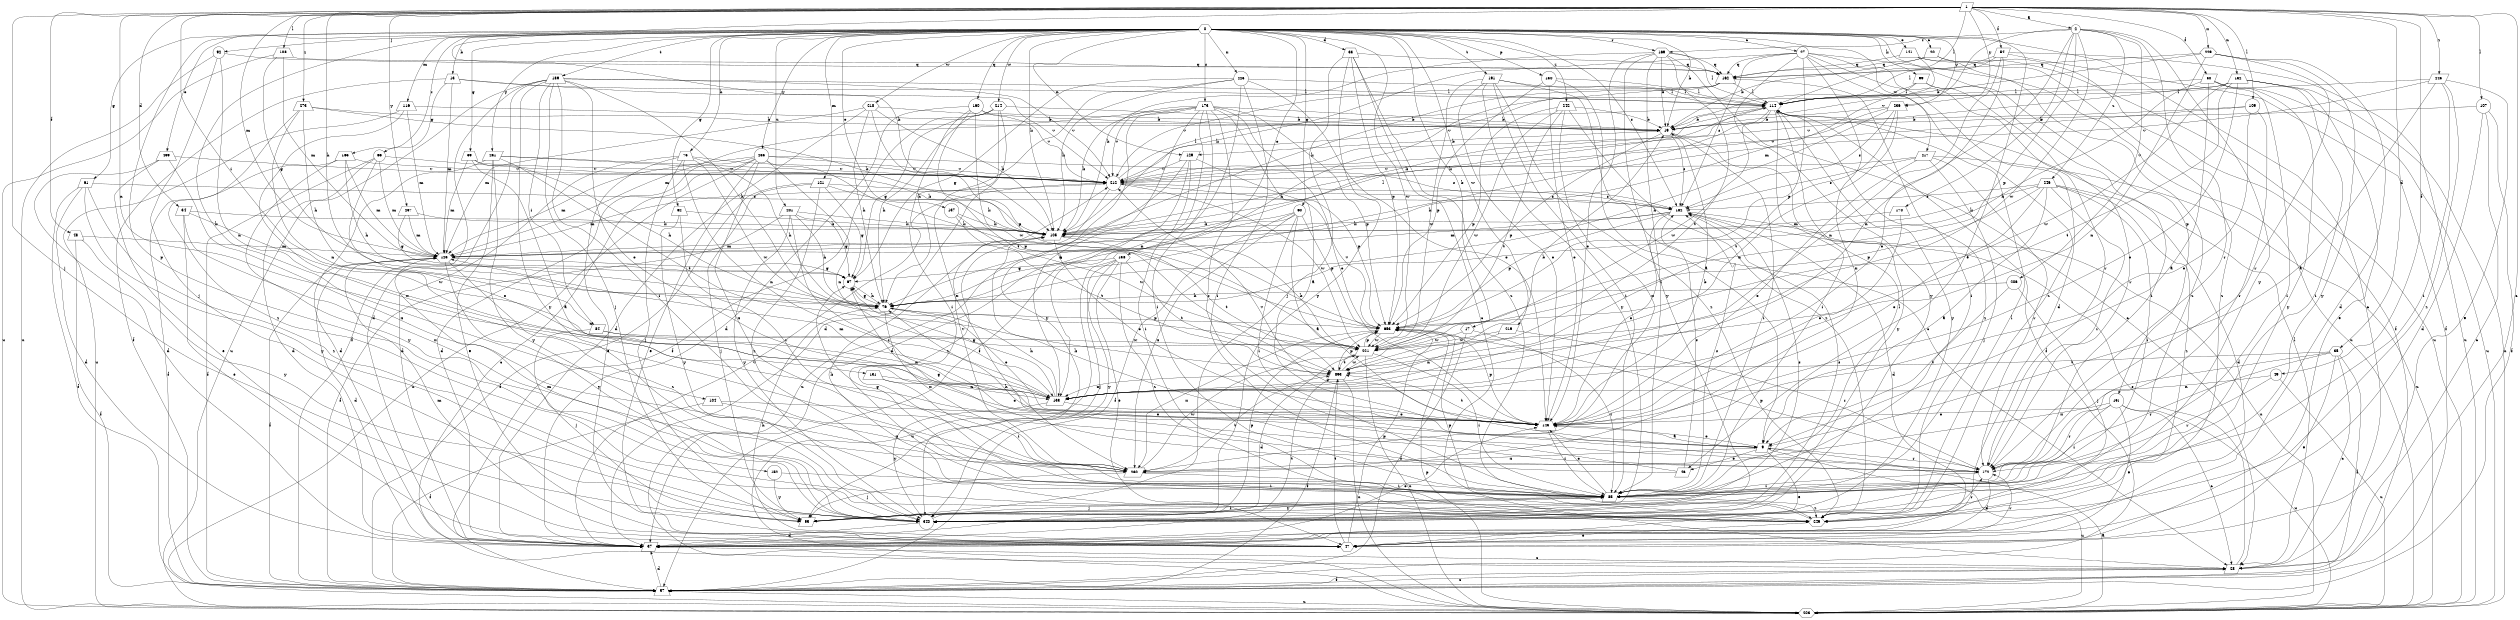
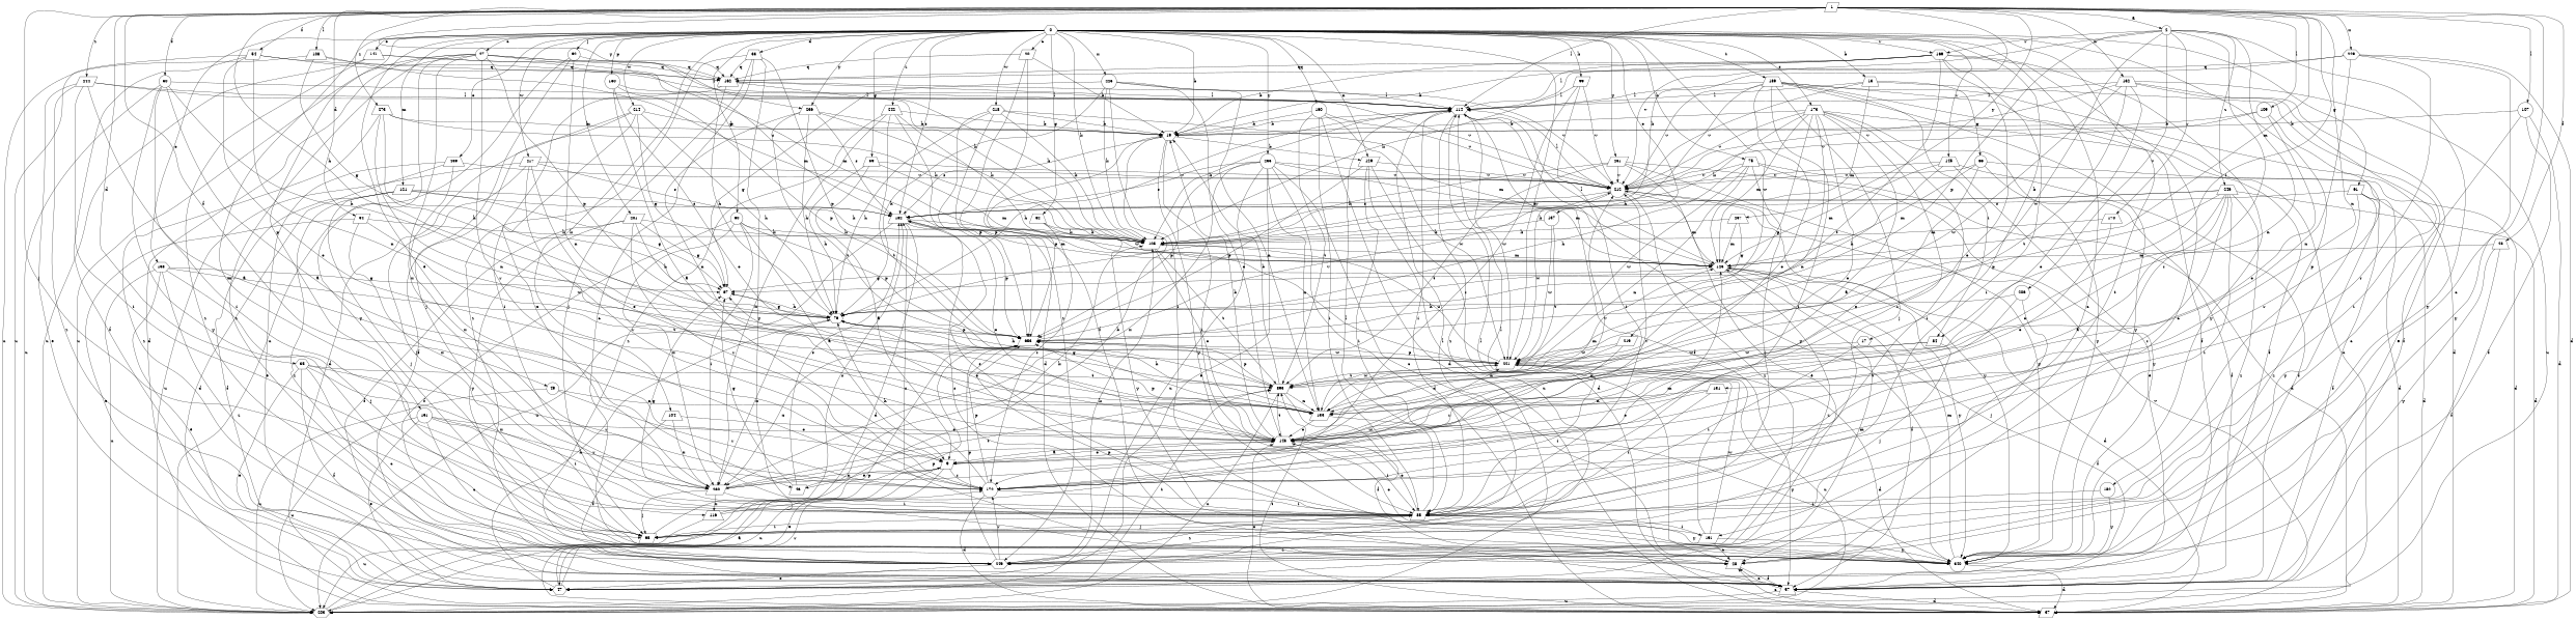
  strict digraph {
    node [shape=parallelogram]
    0 [shape=hexagon]
    13 [shape=trapezium]
    17 [shape=hexagon]
    19 [shape=hexagon]
    20
    27 [shape=circle]
    28
    33 [shape=trapezium]
    46
    59 [shape=trapezium]
    60 [shape=circle]
    61
    62 [shape=trapezium]
    75 [shape=trapezium]
    92 [shape=circle]
    99
    104 [shape=trapezium]
    105
    116 [shape=trapezium]
    121
    129
    137 [shape=circle]
    138 [shape=hexagon]
    n24 [label=439 shape=trapezium]
    141 [shape=trapezium]
    150 [shape=circle]
    151 [shape=circle]
    152 [shape=circle]
    160 [shape=circle]
-   165 [shape=trapezium]
+   165 [shape=trapezium label=145]
    169 [shape=hexagon]
    173 [shape=trapezium]
    182 [shape=trapezium]
    189 [shape=trapezium]
    191
    201
    214 [shape=hexagon]
    217
    218 [shape=hexagon]
    219
    221
    225 [shape=circle]
    231
    235 [shape=circle]
    236 [shape=trapezium]
    242 [shape=trapezium]
    114 [shape=hexagon]
    123 [shape=hexagon]
    212 [shape=circle]
    57 [shape=trapezium]
    66 [shape=circle]
    85
    n53 [label=653]
    n54 [label=340 shape=circle]
    162 [shape=trapezium]
    249 [shape=hexagon]
    172 [shape=circle]
    203 [shape=hexagon]
    230
    37
    95
    67 [shape=circle]
    76 [shape=hexagon]
    9
    133
    47 [shape=hexagon]
    84
    143 [shape=trapezium]
    n69 [label=893]
    1
    2 [shape=circle]
    34
    35 [shape=hexagon]
    48 [shape=trapezium]
    49 [shape=circle]
-   50
+   50 [shape=circle]
    54
    107 [shape=circle]
    108 [shape=trapezium]
    109 [shape=circle]
    131 [shape=trapezium]
    132 [shape=trapezium]
    229 [shape=hexagon]
    237 [shape=trapezium]
    n85 [label=273 shape=trapezium]
-   244 [label=245]
+   244
    170 [shape=trapezium]
    206 [shape=circle]
    246 [shape=trapezium]
    0 -> 13 [label=b]
    0 -> 17 [label=b]
    0 -> 19 [label=b]
    0 -> 20 [label=c]
    0 -> 27 [label=c]
    0 -> 28 [label=c]
    0 -> 33 [label=d]
    0 -> 46 [label=e]
    0 -> 59 [label=g]
    0 -> 60 [label=g]
    0 -> 61 [label=g]
    0 -> 62 [label=g]
    0 -> 75 [label=h]
    0 -> 92 [label=j]
    0 -> 99 [label=k]
    0 -> 104 [label=k]
    0 -> 105 [label=k]
    0 -> 116 [label=m]
    0 -> 121 [label=m]
    0 -> 129 [label=n]
    0 -> 137 [label=o]
    0 -> 138 [label=o]
    0 -> n24 [label=o]
    0 -> 141 [label=o]
    0 -> 150 [label=p]
    0 -> 151 [label=p]
    0 -> 152 [label=p]
    0 -> 160 [label=q]
    0 -> 165 [label=r]
    0 -> 169 [label=r]
    0 -> 173 [label=s]
    0 -> 182 [label=s]
    0 -> 189 [label=t]
    0 -> 191 [label=t]
    0 -> 201 [label=u]
    0 -> 214 [label=w]
    0 -> 217 [label=w]
    0 -> 218 [label=w]
    0 -> 219 [label=w]
    0 -> 221 [label=w]
    0 -> 225 [label=x]
    0 -> 231 [label=y]
    0 -> 235 [label=y]
    0 -> 236 [label=y]
    0 -> 242 [label=z]
    13 -> 114 [label=l]
    13 -> 123 [label=m]
    13 -> 212 [label=v]
    13 -> 57 [label=f]
    13 -> 66 [label=g]
    17 -> 221 [label=w]
    17 -> 57 [label=f]
    17 -> 85 [label=i]
    19 -> 129 [label=b]
    19 -> 182 [label=s]
    19 -> 85 [label=i]
    19 -> n53 [label=p]
    19 -> n54 [label=y]
    20 -> 19 [label=b]
    20 -> 57 [label=f]
    20 -> 162 [label=q]
    20 -> 249 [label=z]
    27 -> 105 [label=k]
    27 -> 182 [label=s]
    27 -> n53 [label=p]
    27 -> n54 [label=y]
    27 -> 162 [label=q]
    27 -> 249 [label=z]
    27 -> 172 [label=r]
    27 -> 203 [label=u]
    27 -> 230 [label=x]
    27 -> 37 [label=d]
    28 -> 182 [label=s]
    28 -> 114 [label=l]
    28 -> 57 [label=f]
    33 -> 28 [label=c]
    33 -> n53 [label=p]
    33 -> n54 [label=y]
    33 -> 162 [label=q]
    33 -> 249 [label=z]
    33 -> 95 [label=j]
    46 -> 105 [label=k]
    46 -> 182 [label=s]
    46 -> 67 [label=g]
    59 -> 123 [label=m]
    59 -> 212 [label=v]
    59 -> 76 [label=h]
    59 -> 9 [label=a]
    60 -> 105 [label=k]
    60 -> 57 [label=f]
    60 -> 85 [label=i]
    60 -> n53 [label=p]
    60 -> 230 [label=x]
-   60 -> 76 [label=h]
+   221 -> 76 [label=h]
    60 -> 9 [label=a]
    61 -> 182 [label=s]
    61 -> 57 [label=f]
    61 -> n54 [label=y]
    61 -> 249 [label=z]
    61 -> 37 [label=d]
    62 -> 105 [label=k]
    62 -> n54 [label=y]
    62 -> 172 [label=r]
    75 -> 221 [label=w]
    75 -> 212 [label=v]
    75 -> 37 [label=d]
    75 -> 95 [label=j]
    75 -> 76 [label=h]
    75 -> 133 [label=n]
    75 -> 47 [label=e]
    92 -> 162 [label=q]
    92 -> 203 [label=u]
    92 -> 95 [label=j]
    92 -> 133 [label=n]
    99 -> 114 [label=l]
    99 -> 212 [label=v]
    99 -> 85 [label=i]
    99 -> 172 [label=r]
    104 -> 57 [label=f]
    104 -> 230 [label=x]
    104 -> 143 [label=o]
    105 -> 123 [label=m]
    105 -> 143 [label=o]
    105 -> n69 [label=t]
    116 -> 19 [label=b]
    116 -> 123 [label=m]
    116 -> 203 [label=u]
-   116 -> 230 [label=x]
+   230 -> 116 [label=x]
    121 -> 105 [label=k]
    121 -> 182 [label=s]
    121 -> 57 [label=f]
    121 -> 249 [label=z]
    121 -> 95 [label=j]
    121 -> 67 [label=g]
    129 -> 212 [label=v]
    129 -> 85 [label=i]
    129 -> n53 [label=p]
    129 -> 203 [label=u]
    129 -> 37 [label=d]
    137 -> 105 [label=k]
    137 -> 221 [label=w]
    137 -> n69 [label=t]
-   138 -> n54 [label=y]
+   212 -> n54 [label=y]
    138 -> 249 [label=z]
    138 -> 203 [label=u]
    138 -> 95 [label=j]
    138 -> 67 [label=g]
    138 -> 47 [label=e]
    138 -> n69 [label=t]
    n24 -> 212 [label=v]
    n24 -> 230 [label=x]
    n24 -> 37 [label=d]
    n24 -> 47 [label=e]
    141 -> 123 [label=m]
    141 -> 162 [label=q]
    141 -> 249 [label=z]
    141 -> 203 [label=u]
    150 -> 114 [label=l]
    150 -> n53 [label=p]
    150 -> 9 [label=a]
    150 -> 143 [label=o]
    151 -> 28 [label=c]
    151 -> 85 [label=i]
    151 -> 172 [label=r]
    151 -> 203 [label=u]
    151 -> 47 [label=e]
    151 -> 143 [label=o]
    152 -> 85 [label=i]
    152 -> n54 [label=y]
    160 -> 19 [label=b]
    160 -> 221 [label=w]
    160 -> 212 [label=v]
    160 -> 85 [label=i]
    160 -> 37 [label=d]
    160 -> n69 [label=t]
    165 -> 123 [label=m]
    165 -> 212 [label=v]
    165 -> 57 [label=f]
    165 -> n54 [label=y]
    165 -> 76 [label=h]
    169 -> 19 [label=b]
    169 -> 28 [label=c]
    169 -> 105 [label=k]
    169 -> 114 [label=l]
    169 -> 85 [label=i]
    169 -> n54 [label=y]
    169 -> 162 [label=q]
    169 -> 143 [label=o]
    169 -> n69 [label=t]
    173 -> 19 [label=b]
    173 -> 105 [label=k]
    173 -> 123 [label=m]
    173 -> 212 [label=v]
    173 -> 57 [label=f]
    173 -> 85 [label=i]
    173 -> n53 [label=p]
    173 -> n54 [label=y]
    173 -> 172 [label=r]
    173 -> 9 [label=a]
    173 -> 133 [label=n]
    173 -> 143 [label=o]
    182 -> 105 [label=k]
    182 -> 123 [label=m]
    182 -> n53 [label=p]
    182 -> 203 [label=u]
    182 -> 37 [label=d]
    182 -> 143 [label=o]
    189 -> 114 [label=l]
    189 -> 212 [label=v]
    189 -> 57 [label=f]
    189 -> 85 [label=i]
    189 -> n54 [label=y]
    189 -> 203 [label=u]
    189 -> 37 [label=d]
    189 -> 95 [label=j]
    189 -> 76 [label=h]
    189 -> 84 [label=i]
    189 -> 143 [label=o]
    191 -> 28 [label=c]
    191 -> 221 [label=w]
    191 -> 114 [label=l]
-   191 -> 85 [label=i]
+   85 -> 191 [label=i]
    191 -> n54 [label=y]
    191 -> 249 [label=z]
    191 -> 143 [label=o]
    201 -> 105 [label=k]
    201 -> 57 [label=f]
    201 -> n54 [label=y]
    201 -> 172 [label=r]
    201 -> 67 [label=g]
    201 -> 76 [label=h]
    214 -> 19 [label=b]
    214 -> 57 [label=f]
    214 -> 230 [label=x]
    214 -> 37 [label=d]
    214 -> 67 [label=g]
    214 -> 76 [label=h]
    217 -> 182 [label=s]
    217 -> 212 [label=v]
    217 -> 172 [label=r]
    217 -> 203 [label=u]
    217 -> 95 [label=j]
    217 -> 143 [label=o]
    218 -> 19 [label=b]
    218 -> 105 [label=k]
    218 -> 123 [label=m]
    218 -> n53 [label=p]
    218 -> 37 [label=d]
    218 -> 76 [label=h]
    219 -> 221 [label=w]
    219 -> 172 [label=r]
    219 -> 133 [label=n]
-   221 -> 105 [label=k]
+   221 -> 105 [label=u]
    221 -> 85 [label=i]
    221 -> n53 [label=p]
    221 -> 203 [label=u]
    221 -> 37 [label=d]
    221 -> n69 [label=t]
    225 -> 105 [label=k]
    225 -> 114 [label=l]
    225 -> 85 [label=i]
    225 -> 67 [label=g]
    225 -> 76 [label=h]
    225 -> 133 [label=n]
    225 -> 143 [label=o]
    231 -> 105 [label=k]
    231 -> 212 [label=v]
    231 -> n54 [label=y]
    231 -> 37 [label=d]
    231 -> 47 [label=e]
    231 -> n69 [label=t]
    235 -> 28 [label=c]
    235 -> 182 [label=s]
    235 -> 123 [label=m]
    235 -> 212 [label=v]
    235 -> n53 [label=p]
    235 -> 203 [label=u]
    235 -> 230 [label=x]
    235 -> 37 [label=d]
    235 -> 133 [label=n]
    235 -> 47 [label=e]
    236 -> 19 [label=b]
    236 -> 105 [label=k]
    236 -> 182 [label=s]
    236 -> 76 [label=h]
    236 -> 133 [label=n]
    236 -> n69 [label=t]
    242 -> 19 [label=b]
    242 -> 221 [label=w]
    242 -> n53 [label=p]
    242 -> 249 [label=z]
    242 -> 230 [label=x]
    242 -> n69 [label=t]
    114 -> 19 [label=b]
    114 -> 105 [label=k]
    114 -> 221 [label=w]
    114 -> 57 [label=f]
    114 -> 85 [label=i]
    114 -> n54 [label=y]
    114 -> 249 [label=z]
    114 -> 76 [label=h]
    123 -> 114 [label=l]
    123 -> 57 [label=f]
    123 -> n54 [label=y]
    123 -> 249 [label=z]
    123 -> 37 [label=d]
    123 -> 67 [label=g]
    212 -> 182 [label=s]
    212 -> 221 [label=w]
    212 -> 114 [label=l]
    212 -> 123 [label=m]
    212 -> 249 [label=z]
    57 -> 28 [label=c]
    57 -> 203 [label=u]
    57 -> 37 [label=d]
    66 -> 123 [label=m]
    66 -> 212 [label=v]
    66 -> 57 [label=f]
    66 -> 37 [label=d]
    66 -> 143 [label=o]
    85 -> 182 [label=s]
    85 -> 114 [label=l]
    85 -> n54 [label=y]
    85 -> 249 [label=z]
    85 -> 95 [label=j]
    85 -> 67 [label=g]
    85 -> 143 [label=o]
    n53 -> 221 [label=w]
    n53 -> 212 [label=v]
    n53 -> 230 [label=x]
    n54 -> 182 [label=s]
    n54 -> 123 [label=m]
    n54 -> n53 [label=p]
    n54 -> 37 [label=d]
    162 -> 105 [label=k]
    162 -> 114 [label=l]
    162 -> 212 [label=v]
    162 -> 85 [label=i]
    162 -> 76 [label=h]
    249 -> 105 [label=k]
    249 -> 114 [label=l]
    249 -> n53 [label=p]
    249 -> 172 [label=r]
    249 -> 47 [label=e]
    172 -> 85 [label=i]
    172 -> n53 [label=p]
    172 -> 37 [label=d]
    172 -> 76 [label=h]
    203 -> n53 [label=p]
    203 -> 9 [label=a]
    230 -> 221 [label=w]
    230 -> 212 [label=v]
    230 -> 85 [label=i]
    230 -> 95 [label=j]
    230 -> n69 [label=t]
    37 -> 28 [label=c]
    37 -> 212 [label=v]
    37 -> 143 [label=o]
    37 -> n69 [label=t]
    95 -> 182 [label=s]
    95 -> 85 [label=i]
    67 -> 76 [label=h]
    76 -> n53 [label=p]
    76 -> 230 [label=x]
    76 -> 67 [label=g]
    76 -> 143 [label=o]
    9 -> 46 [label=e]
    9 -> 172 [label=r]
    9 -> 203 [label=u]
    9 -> 230 [label=x]
    9 -> 47 [label=e]
    9 -> 143 [label=o]
    133 -> 123 [label=m]
    133 -> n54 [label=y]
    133 -> 67 [label=g]
    133 -> 76 [label=h]
    133 -> 143 [label=o]
    47 -> 123 [label=m]
    47 -> n53 [label=p]
    47 -> 172 [label=r]
    47 -> 76 [label=h]
    47 -> n69 [label=t]
    84 -> 221 [label=w]
    84 -> 95 [label=j]
    84 -> 133 [label=n]
    143 -> 19 [label=b]
    143 -> 212 [label=v]
    143 -> 85 [label=i]
    143 -> n53 [label=p]
    143 -> 9 [label=a]
    143 -> n69 [label=t]
    n69 -> 19 [label=b]
    n69 -> 221 [label=w]
    n69 -> 57 [label=f]
    n69 -> n53 [label=p]
    n69 -> 203 [label=u]
    n69 -> 133 [label=n]
    1 -> 28 [label=c]
    1 -> 105 [label=k]
    1 -> 236 [label=y]
    1 -> 114 [label=l]
    1 -> 123 [label=m]
    1 -> 95 [label=j]
    1 -> 76 [label=h]
    1 -> 84 [label=i]
    1 -> 2 [label=a]
    1 -> 34 [label=d]
    1 -> 35 [label=d]
    1 -> 48 [label=f]
    1 -> 49 [label=f]
    1 -> 50 [label=f]
    1 -> 54 [label=f]
    1 -> 107 [label=l]
    1 -> 108 [label=l]
    1 -> 109 [label=l]
    1 -> 131 [label=n]
    1 -> 132 [label=n]
    1 -> 229 [label=x]
    1 -> 237 [label=y]
    1 -> n85 [label=z]
    1 -> 244 [label=z]
    2 -> 169 [label=r]
    2 -> 221 [label=w]
    2 -> 212 [label=v]
    2 -> n53 [label=p]
    2 -> n54 [label=y]
    2 -> 172 [label=r]
    2 -> 133 [label=n]
    2 -> 170 [label=r]
    2 -> 206 [label=v]
    2 -> 246 [label=z]
    34 -> 105 [label=k]
    34 -> 221 [label=w]
    34 -> 230 [label=x]
    34 -> 47 [label=e]
    35 -> 28 [label=c]
    35 -> 57 [label=f]
    35 -> 172 [label=r]
    35 -> 230 [label=x]
    35 -> 47 [label=e]
    35 -> n69 [label=t]
    48 -> 123 [label=m]
    48 -> 57 [label=f]
    48 -> n54 [label=y]
    49 -> 172 [label=r]
    49 -> 203 [label=u]
    49 -> 133 [label=n]
    50 -> 114 [label=l]
    50 -> 85 [label=i]
    50 -> n54 [label=y]
    50 -> 203 [label=u]
    50 -> 76 [label=h]
    50 -> 9 [label=a]
    54 -> 114 [label=l]
    54 -> 57 [label=f]
    54 -> 162 [label=q]
    54 -> 203 [label=u]
    54 -> 133 [label=n]
    54 -> 143 [label=o]
    107 -> 19 [label=b]
    107 -> 28 [label=c]
    107 -> 57 [label=f]
    107 -> 37 [label=d]
    108 -> 123 [label=m]
    108 -> 162 [label=q]
    108 -> 203 [label=u]
    108 -> 67 [label=g]
    109 -> 19 [label=b]
    109 -> 212 [label=v]
    109 -> 172 [label=r]
    109 -> 143 [label=o]
    131 -> 85 [label=i]
    131 -> 133 [label=n]
    131 -> 143 [label=o]
    132 -> 221 [label=w]
    132 -> 114 [label=l]
    132 -> 212 [label=v]
    132 -> 85 [label=i]
    132 -> 203 [label=u]
    132 -> 47 [label=e]
    132 -> 143 [label=o]
    132 -> n69 [label=t]
    229 -> 19 [label=b]
    229 -> n54 [label=y]
    229 -> 162 [label=q]
    229 -> 172 [label=r]
    229 -> 37 [label=d]
    229 -> 133 [label=n]
    237 -> 105 [label=k]
    237 -> 123 [label=m]
    237 -> 67 [label=g]
    n85 -> 19 [label=b]
    n85 -> 105 [label=k]
    n85 -> 249 [label=z]
    n85 -> 76 [label=h]
    n85 -> 133 [label=n]
    244 -> 114 [label=l]
    244 -> 212 [label=v]
    244 -> 85 [label=i]
    244 -> 249 [label=z]
    244 -> 9 [label=a]
    244 -> 47 [label=e]
    170 -> 105 [label=m]
    170 -> 143 [label=o]
    206 -> 95 [label=j]
    206 -> 76 [label=h]
    206 -> 9 [label=t]
    246 -> 105 [label=k]
    246 -> 182 [label=s]
    246 -> 85 [label=i]
    246 -> n53 [label=p]
    246 -> 249 [label=z]
    246 -> 172 [label=r]
    246 -> 37 [label=d]
    246 -> 9 [label=a]
    246 -> 143 [label=o]
  }
